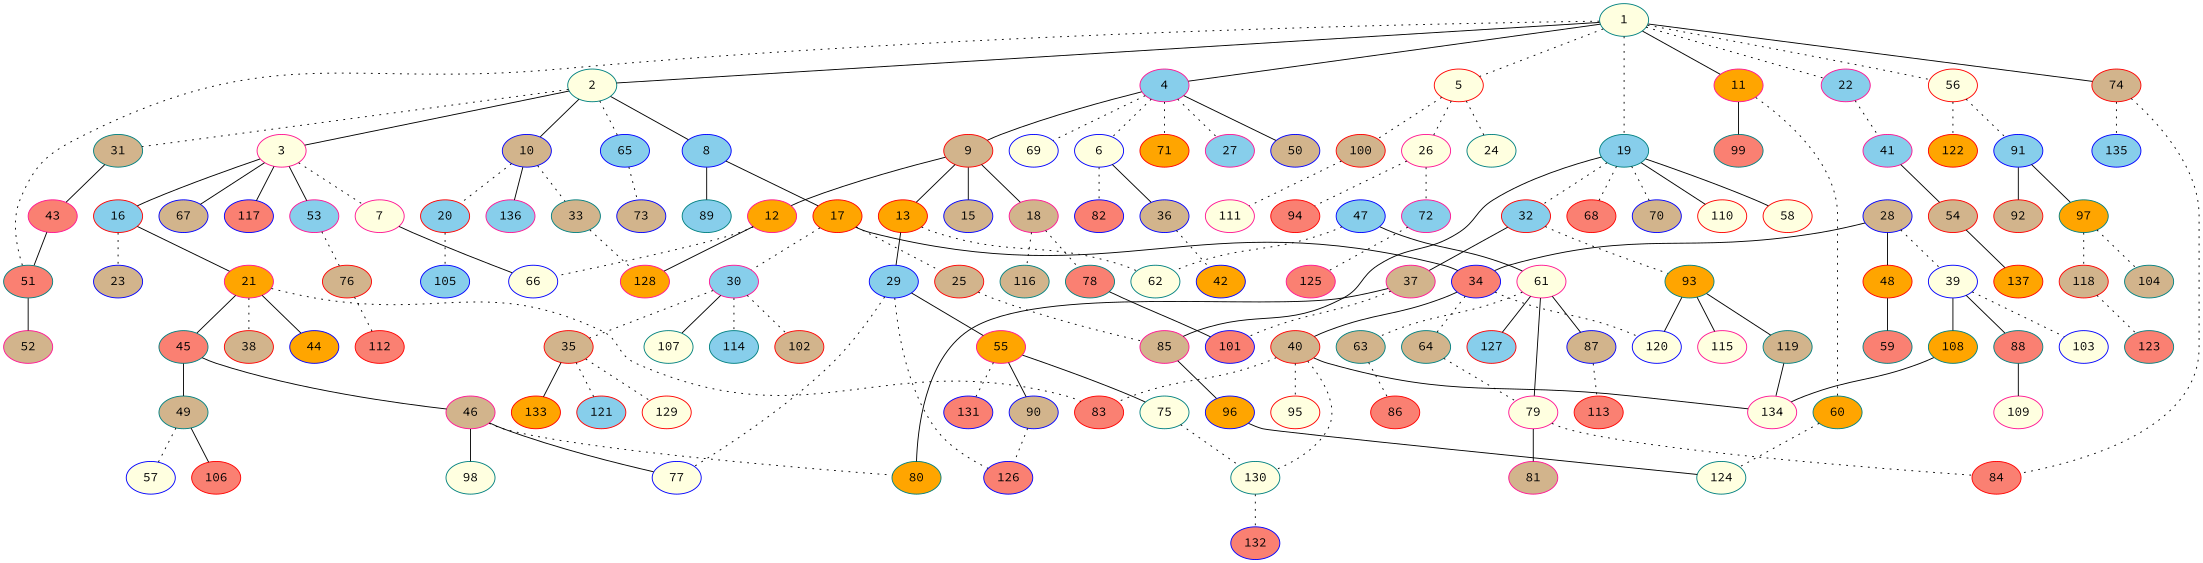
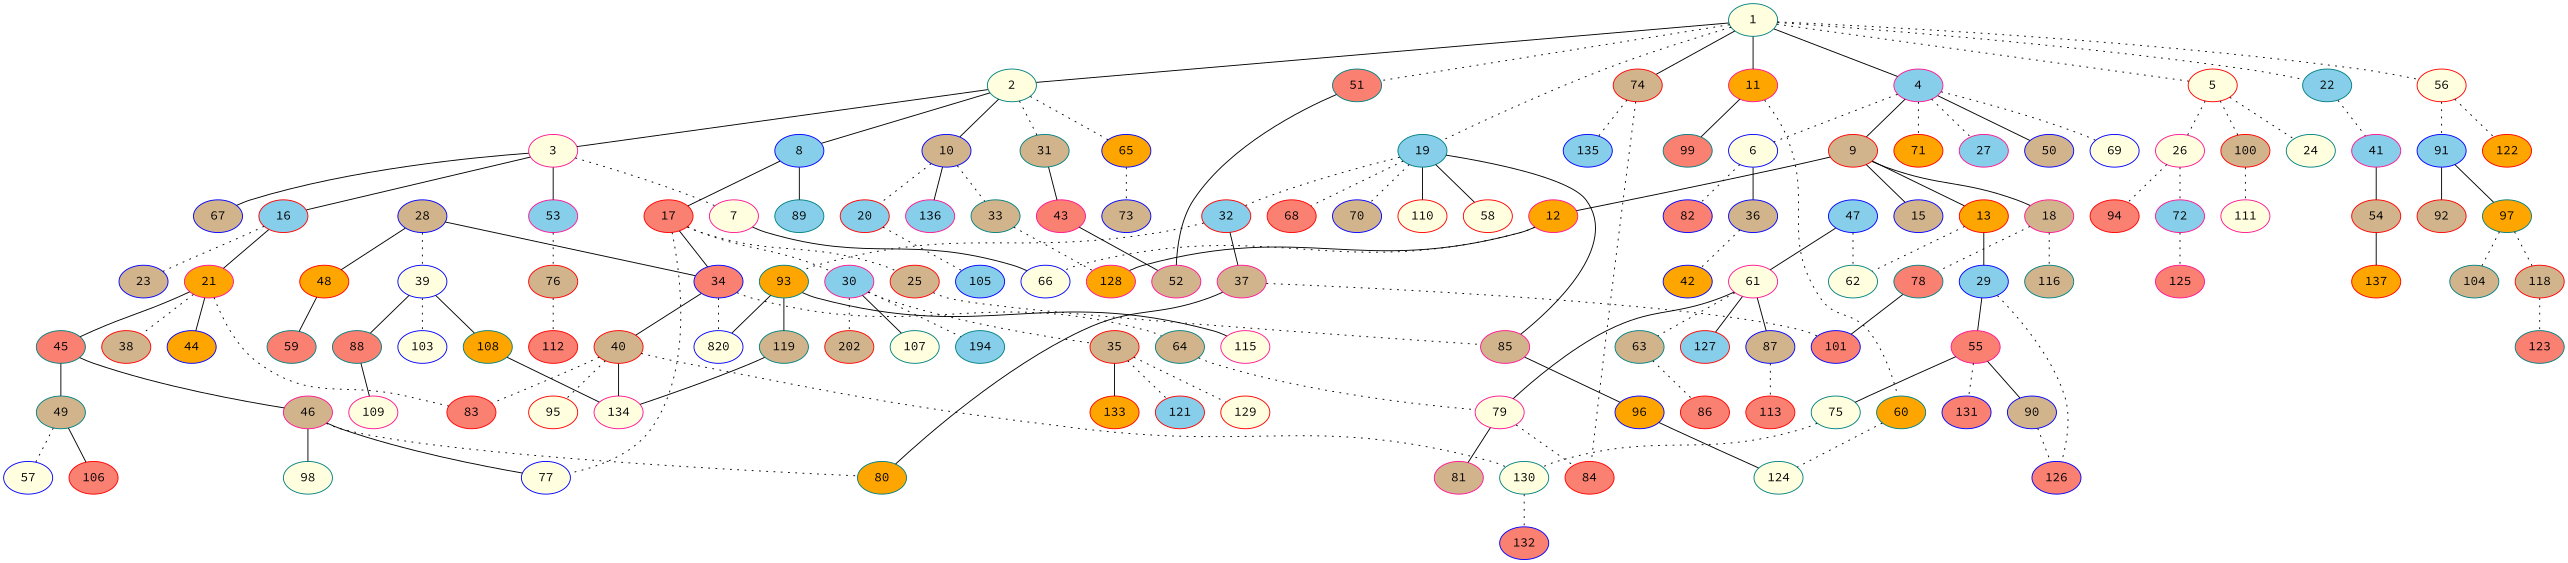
  graph {
    fontname="Source Code Pro"
    node [color=red fillcolor=tan fontname="Source Code Pro" style=filled]
    edge [fontname="Source Code Pro" style=dotted]
    1 [color=teal fillcolor=lightyellow]
    2 [color=teal fillcolor=lightyellow]
    4 [color=deeppink fillcolor=skyblue]
    5 [fillcolor=lightyellow]
    11 [color=deeppink fillcolor=orange]
    19 [color=teal fillcolor=skyblue]
-   22 [color=deeppink fillcolor=skyblue]
+   22 [color=teal fillcolor=skyblue]
    51 [color=teal fillcolor=salmon]
    56 [fillcolor=lightyellow]
    74
    3 [color=deeppink fillcolor=lightyellow]
    8 [color=blue fillcolor=skyblue]
    10 [color=blue]
    31 [color=teal]
-   65 [color=blue fillcolor=skyblue]
+   65 [color=blue fillcolor=orange]
    6 [color=blue fillcolor=lightyellow]
    9
    27 [color=deeppink fillcolor=skyblue]
    50 [color=blue]
    69 [color=blue fillcolor=lightyellow]
    71 [fillcolor=orange]
    24 [color=teal fillcolor=lightyellow]
    26 [color=deeppink fillcolor=lightyellow]
    100
    60 [color=teal fillcolor=orange]
    99 [color=teal fillcolor=salmon]
    110 [fillcolor=lightyellow]
    32 [fillcolor=skyblue]
    58 [fillcolor=lightyellow]
    68 [fillcolor=salmon]
    70 [color=blue]
    85 [color=deeppink]
    41 [color=deeppink fillcolor=skyblue]
    52 [color=deeppink]
    91 [color=blue fillcolor=skyblue]
    122 [fillcolor=orange]
    84 [fillcolor=salmon]
    135 [color=blue fillcolor=skyblue]
    7 [color=deeppink fillcolor=lightyellow]
    16 [fillcolor=skyblue]
    53 [color=deeppink fillcolor=skyblue]
    67 [color=blue]
-   117 [color=blue fillcolor=salmon]
-   17 [fillcolor=orange]
+   17 [fillcolor=salmon]
    89 [color=teal fillcolor=skyblue]
    20 [fillcolor=skyblue]
    33 [color=teal]
    136 [color=deeppink fillcolor=skyblue]
    43 [color=deeppink fillcolor=salmon]
    73 [color=blue]
    66 [color=blue fillcolor=lightyellow]
    21 [color=deeppink fillcolor=orange]
    23 [color=blue]
    76
    36 [color=blue]
    82 [color=blue fillcolor=salmon]
    12 [color=deeppink fillcolor=orange]
    13 [fillcolor=orange]
    15 [color=blue]
    18 [color=deeppink]
    72 [color=deeppink fillcolor=skyblue]
    94 [fillcolor=salmon]
    111 [color=deeppink fillcolor=lightyellow]
    42 [color=blue fillcolor=orange]
    25
    30 [color=deeppink fillcolor=skyblue]
    34 [color=blue fillcolor=salmon]
    128 [color=deeppink fillcolor=orange]
    29 [color=blue fillcolor=skyblue]
    62 [color=teal fillcolor=lightyellow]
    78 [color=teal fillcolor=salmon]
    116 [color=teal]
    105 [color=blue fillcolor=skyblue]
    124 [color=teal fillcolor=lightyellow]
-   55 [color=deeppink fillcolor=orange]
+   55 [color=deeppink fillcolor=salmon]
    77 [color=blue fillcolor=lightyellow]
    126 [color=blue fillcolor=salmon]
    47 [color=blue fillcolor=skyblue]
    61 [color=deeppink fillcolor=lightyellow]
    28 [color=blue]
    39 [color=blue fillcolor=lightyellow]
    48 [fillcolor=orange]
    38
    44 [color=blue fillcolor=orange]
    45 [color=teal fillcolor=salmon]
    83 [fillcolor=salmon]
    35
-   102
+   102 [label=202]
    107 [color=teal fillcolor=lightyellow]
-   114 [color=teal fillcolor=skyblue]
+   114 [color=teal fillcolor=skyblue label=194]
    40
    64 [color=teal]
-   120 [color=blue fillcolor=lightyellow]
+   120 [color=blue fillcolor=lightyellow label=820]
    101 [color=blue fillcolor=salmon]
    37 [color=deeppink]
    93 [color=teal fillcolor=orange]
    96 [color=blue fillcolor=orange]
    46 [color=deeppink]
    49 [color=teal]
    54
    125 [color=deeppink fillcolor=salmon]
    88 [color=teal fillcolor=salmon]
    103 [color=blue fillcolor=lightyellow]
    108 [color=teal fillcolor=orange]
    59 [color=teal fillcolor=salmon]
    95 [fillcolor=lightyellow]
    130 [color=teal fillcolor=lightyellow]
    134 [color=deeppink fillcolor=lightyellow]
    75 [color=teal fillcolor=lightyellow]
    90 [color=blue]
    131 [color=blue fillcolor=salmon]
    121 [fillcolor=skyblue]
    129 [fillcolor=lightyellow]
    133 [fillcolor=orange]
    80 [color=teal fillcolor=orange]
    115 [color=deeppink fillcolor=lightyellow]
    119 [color=teal]
    79 [color=deeppink fillcolor=lightyellow]
    109 [color=deeppink fillcolor=lightyellow]
    132 [color=blue fillcolor=salmon]
    137 [fillcolor=orange]
    98 [color=teal fillcolor=lightyellow]
    57 [color=blue fillcolor=lightyellow]
    106 [fillcolor=salmon]
    63 [color=teal]
    87 [color=blue]
    127 [fillcolor=skyblue]
    112 [fillcolor=salmon]
    92
    97 [color=teal fillcolor=orange]
    86 [fillcolor=salmon]
    81 [color=deeppink]
    113 [fillcolor=salmon]
    104 [color=teal]
    118
    123 [color=teal fillcolor=salmon]
    1 -- 2 [style=solid]
    1 -- 4 [style=solid]
    1 -- 5
    1 -- 11 [style=solid]
    1 -- 19
    1 -- 22
    1 -- 51
    1 -- 56
    1 -- 74 [style=solid]
    2 -- 3 [style=solid]
    2 -- 8 [style=solid]
    2 -- 10 [style=solid]
    2 -- 31
    2 -- 65
    4 -- 6
    4 -- 9 [style=solid]
    4 -- 27
    4 -- 50 [style=solid]
    4 -- 69
    4 -- 71
    5 -- 24
    5 -- 26
    5 -- 100
    11 -- 60
    11 -- 99 [style=solid]
    19 -- 110 [style=solid]
    19 -- 32
    19 -- 58 [style=solid]
    19 -- 68
    19 -- 70
    19 -- 85 [style=solid]
    22 -- 41
    51 -- 52 [style=solid]
    56 -- 91
    56 -- 122
    74 -- 84
    74 -- 135
    3 -- 7
    3 -- 16 [style=solid]
    3 -- 53 [style=solid]
    3 -- 67 [style=solid]
-   3 -- 117 [style=solid]
    8 -- 17 [style=solid]
    8 -- 89 [style=solid]
    10 -- 20
    10 -- 33
    10 -- 136 [style=solid]
    31 -- 43 [style=solid]
    65 -- 73
    6 -- 36 [style=solid]
    6 -- 82
    9 -- 12 [style=solid]
    9 -- 13 [style=solid]
    9 -- 15 [style=solid]
    9 -- 18 [style=solid]
    26 -- 72
    26 -- 94
    100 -- 111
    60 -- 124
    32 -- 37 [style=solid]
    32 -- 93
    85 -- 96 [style=solid]
    41 -- 54 [style=solid]
    91 -- 92 [style=solid]
    91 -- 97 [style=solid]
    7 -- 66 [style=solid]
    16 -- 21 [style=solid]
    16 -- 23
    53 -- 76
    17 -- 25
    17 -- 30
    17 -- 34 [style=solid]
    20 -- 105
    33 -- 128
-   43 -- 51 [style=solid]
+   43 -- 52 [style=solid]
    21 -- 38
    21 -- 44 [style=solid]
    21 -- 45 [style=solid]
    21 -- 83
    76 -- 112
    36 -- 42
    12 -- 66
    12 -- 128 [style=solid]
    13 -- 29 [style=solid]
    13 -- 62
    18 -- 78
    18 -- 116
    72 -- 125
    25 -- 85
    30 -- 35
    30 -- 102
    30 -- 107 [style=solid]
    30 -- 114
    34 -- 40 [style=solid]
    34 -- 64
    34 -- 120
    29 -- 55 [style=solid]
-   29 -- 77
+   17 -- 77
    29 -- 126
    78 -- 101 [style=solid]
    55 -- 75 [style=solid]
    55 -- 90 [style=solid]
    55 -- 131
    47 -- 62
    47 -- 61 [style=solid]
    61 -- 79 [style=solid]
    61 -- 63
    61 -- 87 [style=solid]
    61 -- 127 [style=solid]
    28 -- 34 [style=solid]
    28 -- 39
    28 -- 48 [style=solid]
    39 -- 88 [style=solid]
    39 -- 103
    39 -- 108 [style=solid]
    48 -- 59 [style=solid]
    45 -- 46 [style=solid]
    45 -- 49 [style=solid]
    35 -- 121
    35 -- 129
    35 -- 133 [style=solid]
    40 -- 83
    40 -- 95
    40 -- 130
    40 -- 134 [style=solid]
    64 -- 79
    37 -- 101
    37 -- 80 [style=solid]
    93 -- 120 [style=solid]
    93 -- 115 [style=solid]
    93 -- 119 [style=solid]
    96 -- 124 [style=solid]
    46 -- 77 [style=solid]
    46 -- 80
    46 -- 98 [style=solid]
    49 -- 57
    49 -- 106 [style=solid]
    54 -- 137 [style=solid]
    88 -- 109 [style=solid]
    108 -- 134 [style=solid]
    130 -- 132
    75 -- 130
    90 -- 126
    119 -- 134 [style=solid]
    79 -- 84
    79 -- 81 [style=solid]
    63 -- 86
    87 -- 113
    97 -- 104
    97 -- 118
    118 -- 123
  }
